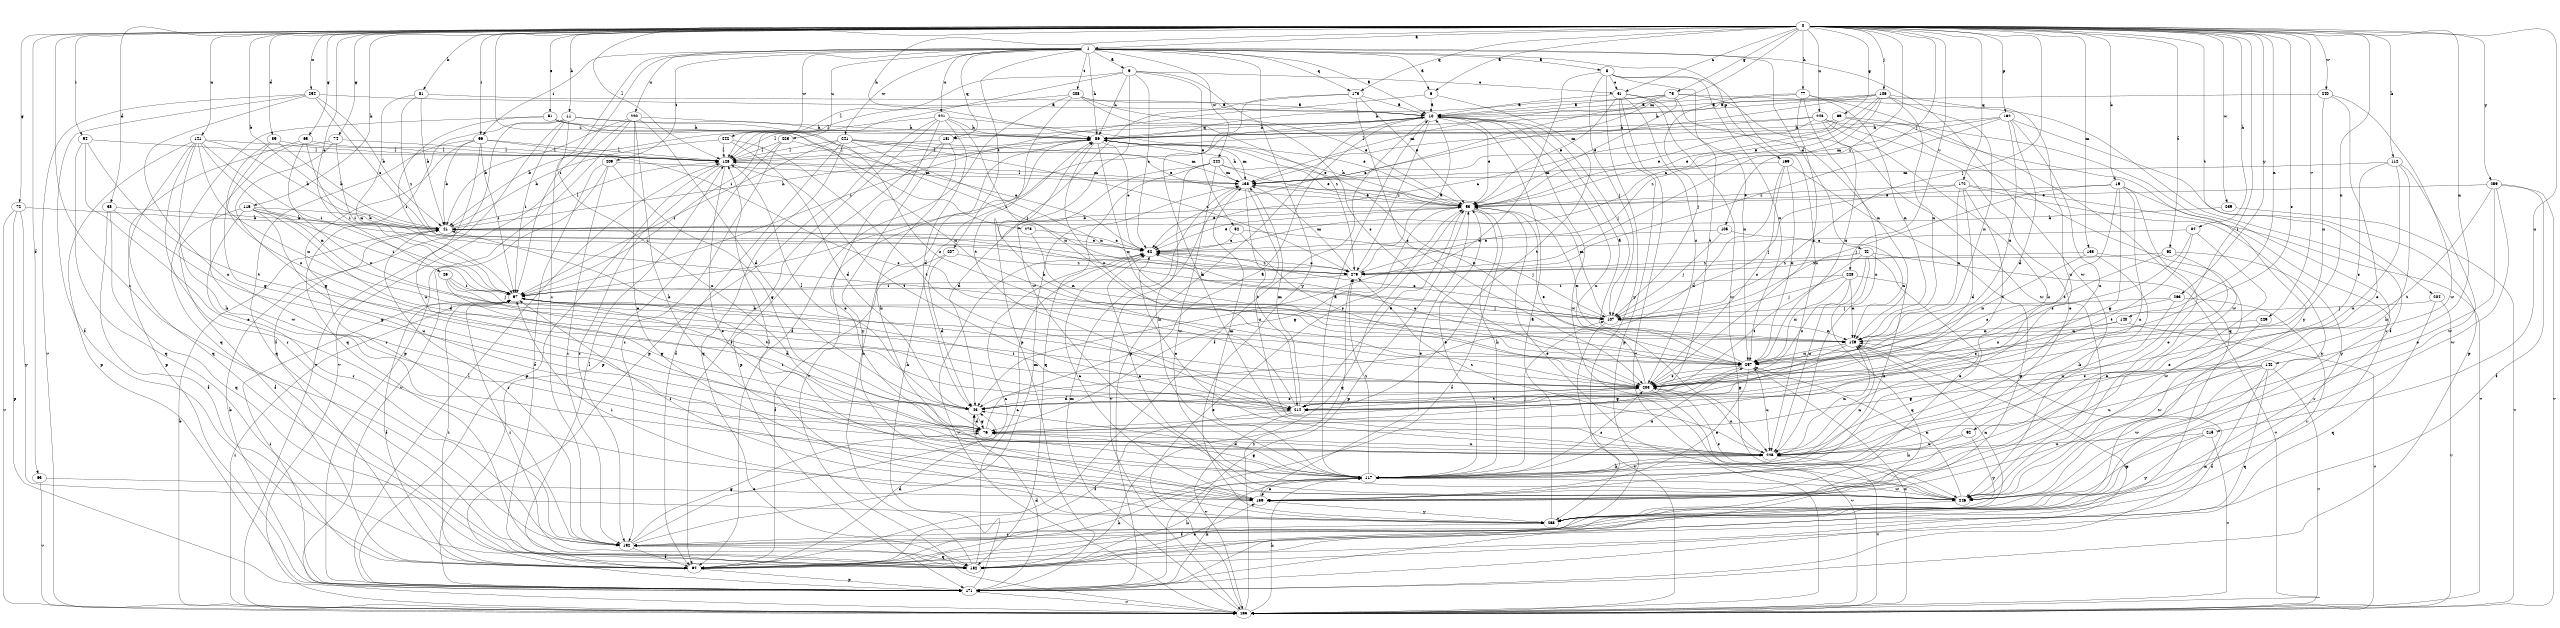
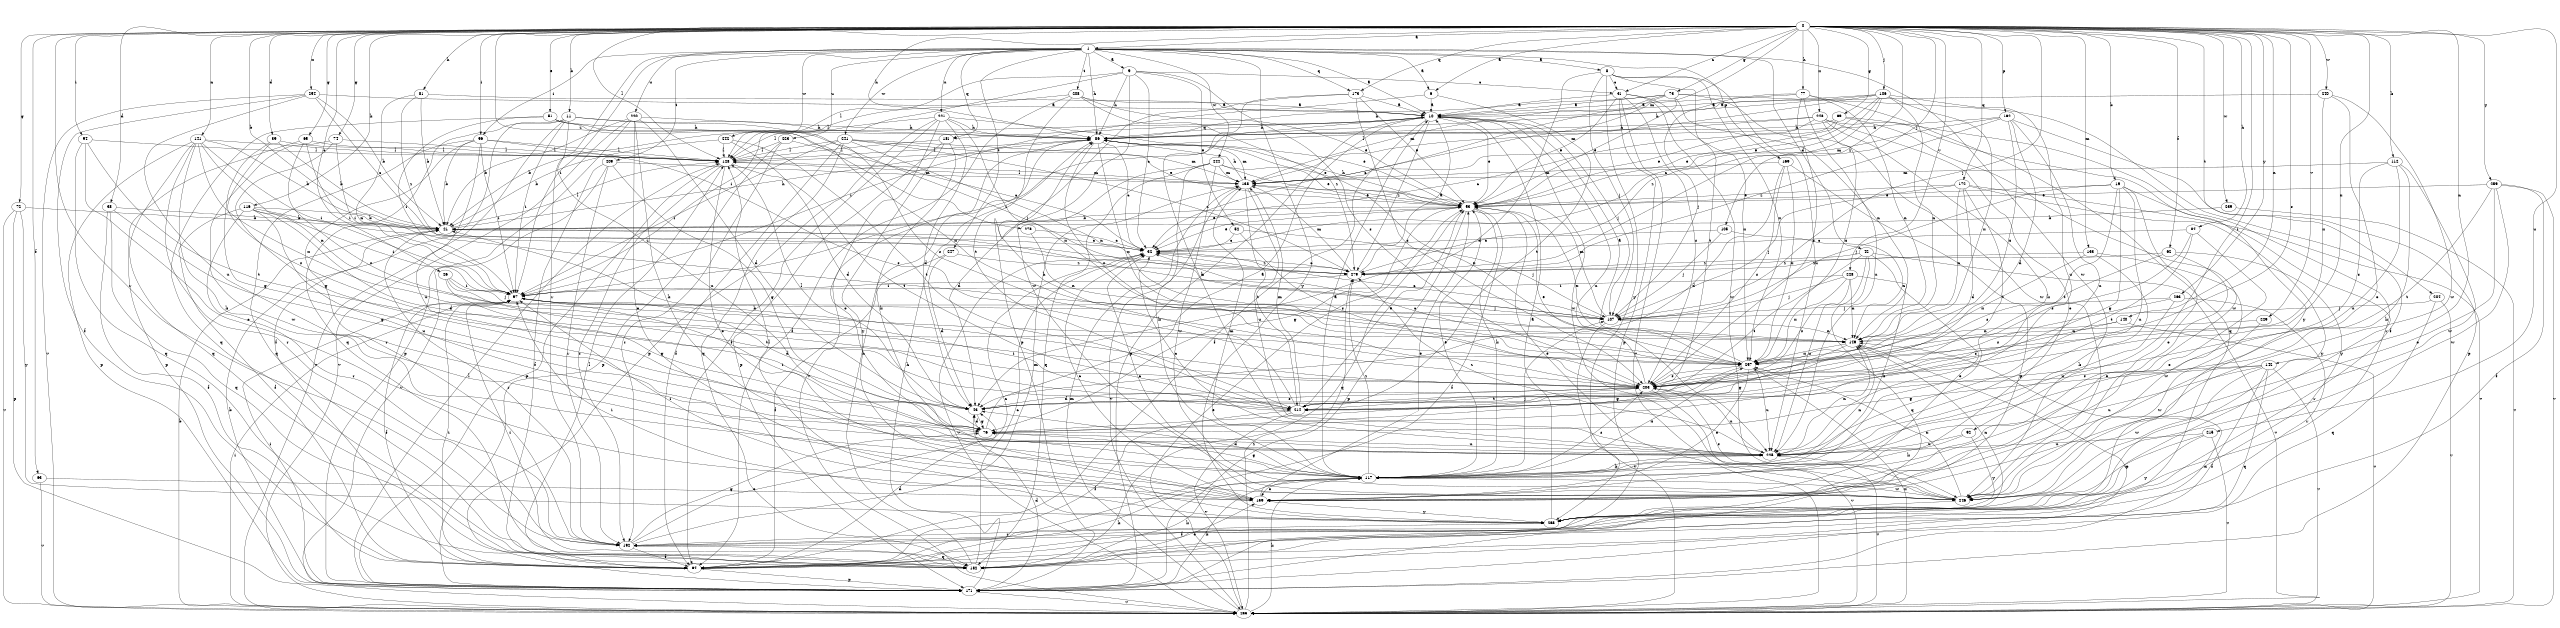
  strict digraph {
    0
    1
    6
    11
    19
    21
    26
    31
    38
    39
    51
    62
    63
    65
    69
    72
    73
    74
    77
    81
    84
    86
    92
    94
    96
    105
    106
    107
    112
    116
    128
    133
    138
    140
    141
    142
    162
    172
    173
    192
    203
    204
    215
    228
    229
    239
    240
    248
    254
    257
    259
    263
    278
    279
    8
    9
    10
    42
    97
    169
    181
-   207
+   207 [label=247]
    208
    209
    220
    221
    223
    241
    242
    244
    246
    268
    214
    225
    64
    182
    235
    53
    76
    159
    32
    171
    149
    117
    43
    52
    0 -> 1 [label=a]
    0 -> 6 [label=a]
    0 -> 11 [label=b]
    0 -> 19 [label=b]
    0 -> 21 [label=b]
    0 -> 26 [label=c]
    0 -> 31 [label=c]
    0 -> 38 [label=d]
    0 -> 39 [label=d]
    0 -> 51 [label=e]
    0 -> 62 [label=f]
    0 -> 63 [label=f]
    0 -> 65 [label=g]
    0 -> 69 [label=g]
    0 -> 72 [label=g]
    0 -> 73 [label=g]
    0 -> 74 [label=g]
    0 -> 77 [label=h]
    0 -> 81 [label=h]
    0 -> 84 [label=h]
    0 -> 86 [label=h]
    0 -> 92 [label=i]
    0 -> 94 [label=i]
    0 -> 96 [label=i]
    0 -> 105 [label=j]
    0 -> 106 [label=j]
    0 -> 107 [label=j]
    0 -> 112 [label=k]
    0 -> 116 [label=k]
    0 -> 128 [label=l]
    0 -> 133 [label=m]
    0 -> 138 [label=m]
    0 -> 140 [label=n]
    0 -> 141 [label=n]
    0 -> 142 [label=n]
    0 -> 162 [label=p]
    0 -> 172 [label=q]
    0 -> 173 [label=q]
    0 -> 192 [label=r]
    0 -> 203 [label=s]
    0 -> 204 [label=t]
    0 -> 215 [label=u]
    0 -> 228 [label=v]
    0 -> 229 [label=v]
    0 -> 239 [label=w]
    0 -> 240 [label=w]
    0 -> 248 [label=x]
    0 -> 254 [label=x]
    0 -> 257 [label=x]
    0 -> 259 [label=y]
    0 -> 263 [label=y]
    0 -> 278 [label=z]
    0 -> 279 [label=z]
    1 -> 6 [label=a]
    1 -> 86 [label=h]
    1 -> 96 [label=i]
    1 -> 173 [label=q]
    1 -> 192 [label=r]
    1 -> 8 [label=a]
    1 -> 9 [label=a]
    1 -> 10 [label=a]
    1 -> 42 [label=d]
    1 -> 97 [label=i]
    1 -> 169 [label=p]
    1 -> 181 [label=q]
    1 -> 207 [label=t]
    1 -> 208 [label=t]
    1 -> 209 [label=t]
    1 -> 220 [label=u]
    1 -> 221 [label=u]
    1 -> 223 [label=u]
    1 -> 241 [label=w]
    1 -> 242 [label=w]
    1 -> 244 [label=w]
    1 -> 246 [label=w]
    1 -> 268 [label=y]
    6 -> 10 [label=a]
    6 -> 97 [label=i]
    6 -> 214 [label=t]
    11 -> 86 [label=h]
    11 -> 203 [label=s]
    11 -> 97 [label=i]
    11 -> 225 [label=u]
    11 -> 64 [label=f]
    11 -> 182 [label=q]
    11 -> 235 [label=v]
    19 -> 107 [label=j]
    19 -> 268 [label=y]
    19 -> 214 [label=t]
    19 -> 225 [label=u]
    19 -> 53 [label=e]
    19 -> 76 [label=g]
    19 -> 159 [label=o]
    21 -> 86 [label=h]
    21 -> 128 [label=l]
    21 -> 192 [label=r]
    21 -> 53 [label=e]
    21 -> 32 [label=c]
    26 -> 107 [label=j]
    26 -> 97 [label=i]
    26 -> 214 [label=t]
    26 -> 76 [label=g]
    31 -> 203 [label=s]
    31 -> 257 [label=x]
    31 -> 10 [label=a]
    31 -> 246 [label=w]
    31 -> 235 [label=v]
    31 -> 53 [label=e]
    31 -> 171 [label=p]
    38 -> 21 [label=b]
    38 -> 64 [label=f]
    38 -> 182 [label=q]
    38 -> 76 [label=g]
    39 -> 21 [label=b]
    39 -> 128 [label=l]
    39 -> 203 [label=s]
    39 -> 76 [label=g]
    51 -> 86 [label=h]
    51 -> 107 [label=j]
    51 -> 257 [label=x]
    51 -> 97 [label=i]
    51 -> 182 [label=q]
    62 -> 192 [label=r]
    62 -> 203 [label=s]
    62 -> 279 [label=z]
    62 -> 159 [label=o]
    63 -> 235 [label=v]
    63 -> 159 [label=o]
    65 -> 128 [label=l]
    65 -> 203 [label=s]
    65 -> 97 [label=i]
    65 -> 171 [label=p]
    69 -> 86 [label=h]
    69 -> 192 [label=r]
    69 -> 246 [label=w]
    69 -> 53 [label=e]
    69 -> 32 [label=c]
    72 -> 21 [label=b]
    72 -> 268 [label=y]
    72 -> 235 [label=v]
    72 -> 171 [label=p]
    73 -> 86 [label=h]
    73 -> 138 [label=m]
    73 -> 10 [label=a]
    73 -> 246 [label=w]
    73 -> 64 [label=f]
    73 -> 53 [label=e]
    73 -> 32 [label=c]
    73 -> 149 [label=n]
    74 -> 128 [label=l]
    74 -> 97 [label=i]
    74 -> 246 [label=w]
    74 -> 76 [label=g]
    77 -> 107 [label=j]
    77 -> 203 [label=s]
    77 -> 10 [label=a]
    77 -> 225 [label=u]
    77 -> 182 [label=q]
    77 -> 149 [label=n]
    81 -> 21 [label=b]
    81 -> 279 [label=z]
    81 -> 10 [label=a]
    81 -> 149 [label=n]
    84 -> 203 [label=s]
    84 -> 214 [label=t]
    84 -> 159 [label=o]
    84 -> 32 [label=c]
    86 -> 128 [label=l]
    86 -> 138 [label=m]
    86 -> 203 [label=s]
    86 -> 257 [label=x]
    86 -> 235 [label=v]
    86 -> 53 [label=e]
    86 -> 32 [label=c]
    92 -> 268 [label=y]
    92 -> 225 [label=u]
    92 -> 117 [label=k]
    94 -> 128 [label=l]
    94 -> 214 [label=t]
    94 -> 182 [label=q]
    94 -> 159 [label=o]
    96 -> 21 [label=b]
    96 -> 128 [label=l]
    96 -> 192 [label=r]
    96 -> 203 [label=s]
    96 -> 97 [label=i]
    96 -> 225 [label=u]
    96 -> 182 [label=q]
    105 -> 107 [label=j]
    105 -> 32 [label=c]
    105 -> 149 [label=n]
    106 -> 86 [label=h]
    106 -> 138 [label=m]
    106 -> 257 [label=x]
    106 -> 279 [label=z]
    106 -> 10 [label=a]
    106 -> 225 [label=u]
    106 -> 53 [label=e]
    106 -> 32 [label=c]
    106 -> 149 [label=n]
    107 -> 21 [label=b]
    107 -> 138 [label=m]
    107 -> 235 [label=v]
    107 -> 32 [label=c]
    107 -> 149 [label=n]
    112 -> 138 [label=m]
    112 -> 203 [label=s]
    112 -> 246 [label=w]
    112 -> 225 [label=u]
    112 -> 117 [label=k]
    116 -> 21 [label=b]
    116 -> 192 [label=r]
    116 -> 279 [label=z]
    116 -> 97 [label=i]
    116 -> 225 [label=u]
    116 -> 64 [label=f]
    116 -> 43 [label=d]
    128 -> 138 [label=m]
    128 -> 192 [label=r]
    128 -> 214 [label=t]
    128 -> 159 [label=o]
    128 -> 171 [label=p]
    133 -> 257 [label=x]
    133 -> 279 [label=z]
    133 -> 246 [label=w]
    133 -> 117 [label=k]
    138 -> 86 [label=h]
    138 -> 128 [label=l]
    138 -> 214 [label=t]
    138 -> 225 [label=u]
    138 -> 235 [label=v]
    138 -> 53 [label=e]
    140 -> 203 [label=s]
    140 -> 235 [label=v]
    140 -> 149 [label=n]
    141 -> 21 [label=b]
    141 -> 128 [label=l]
    141 -> 192 [label=r]
    141 -> 257 [label=x]
    141 -> 97 [label=i]
    141 -> 182 [label=q]
    141 -> 171 [label=p]
    141 -> 149 [label=n]
    141 -> 117 [label=k]
    142 -> 203 [label=s]
    142 -> 246 [label=w]
    142 -> 225 [label=u]
    142 -> 64 [label=f]
    142 -> 182 [label=q]
    142 -> 235 [label=v]
    142 -> 76 [label=g]
    162 -> 86 [label=h]
    162 -> 138 [label=m]
    162 -> 257 [label=x]
    162 -> 279 [label=z]
    162 -> 225 [label=u]
    162 -> 171 [label=p]
    162 -> 43 [label=d]
    172 -> 107 [label=j]
    172 -> 268 [label=y]
    172 -> 214 [label=t]
    172 -> 235 [label=v]
    172 -> 53 [label=e]
    172 -> 149 [label=n]
    172 -> 43 [label=d]
    173 -> 203 [label=s]
    173 -> 10 [label=a]
    173 -> 225 [label=u]
    173 -> 53 [label=e]
    173 -> 171 [label=p]
    192 -> 138 [label=m]
    192 -> 64 [label=f]
    192 -> 182 [label=q]
    192 -> 76 [label=g]
    192 -> 32 [label=c]
    203 -> 21 [label=b]
    203 -> 214 [label=t]
    203 -> 225 [label=u]
    203 -> 235 [label=v]
    203 -> 53 [label=e]
    203 -> 43 [label=d]
    204 -> 107 [label=j]
    204 -> 182 [label=q]
    204 -> 235 [label=v]
    215 -> 246 [label=w]
    215 -> 268 [label=y]
    215 -> 225 [label=u]
    215 -> 235 [label=v]
    228 -> 107 [label=j]
    228 -> 203 [label=s]
    228 -> 257 [label=x]
    228 -> 97 [label=i]
    228 -> 149 [label=n]
    228 -> 117 [label=k]
    229 -> 246 [label=w]
    229 -> 149 [label=n]
    239 -> 21 [label=b]
    239 -> 235 [label=v]
    240 -> 257 [label=x]
    240 -> 10 [label=a]
    240 -> 246 [label=w]
    240 -> 159 [label=o]
    248 -> 86 [label=h]
    248 -> 128 [label=l]
    248 -> 257 [label=x]
    248 -> 268 [label=y]
    248 -> 53 [label=e]
    248 -> 159 [label=o]
    248 -> 117 [label=k]
    254 -> 21 [label=b]
    254 -> 10 [label=a]
    254 -> 225 [label=u]
    254 -> 64 [label=f]
    254 -> 235 [label=v]
    254 -> 32 [label=c]
    257 -> 203 [label=s]
    257 -> 10 [label=a]
    257 -> 225 [label=u]
    257 -> 76 [label=g]
    257 -> 159 [label=o]
    257 -> 32 [label=c]
    259 -> 246 [label=w]
    259 -> 214 [label=t]
    259 -> 64 [label=f]
    259 -> 235 [label=v]
    259 -> 53 [label=e]
    259 -> 159 [label=o]
    263 -> 107 [label=j]
    263 -> 192 [label=r]
    263 -> 203 [label=s]
    263 -> 225 [label=u]
    278 -> 32 [label=c]
    278 -> 149 [label=n]
    279 -> 138 [label=m]
    279 -> 10 [label=a]
    279 -> 97 [label=i]
    279 -> 32 [label=c]
    8 -> 31 [label=c]
    8 -> 107 [label=j]
    8 -> 257 [label=x]
    8 -> 268 [label=y]
    8 -> 214 [label=t]
    8 -> 225 [label=u]
    8 -> 43 [label=d]
    9 -> 31 [label=c]
    9 -> 86 [label=h]
    9 -> 128 [label=l]
    9 -> 203 [label=s]
    9 -> 97 [label=i]
    9 -> 246 [label=w]
    9 -> 32 [label=c]
    9 -> 52 [label=e]
    10 -> 86 [label=h]
    10 -> 107 [label=j]
    10 -> 128 [label=l]
    10 -> 279 [label=z]
    10 -> 97 [label=i]
    10 -> 181 [label=q]
    10 -> 246 [label=w]
    10 -> 225 [label=u]
    10 -> 64 [label=f]
    10 -> 53 [label=e]
    10 -> 171 [label=p]
    42 -> 279 [label=z]
    42 -> 214 [label=t]
    42 -> 225 [label=u]
    42 -> 182 [label=q]
    42 -> 235 [label=v]
    42 -> 159 [label=o]
    97 -> 107 [label=j]
    97 -> 64 [label=f]
    97 -> 43 [label=d]
    169 -> 138 [label=m]
    169 -> 203 [label=s]
    169 -> 257 [label=x]
    169 -> 171 [label=p]
    169 -> 43 [label=d]
    181 -> 128 [label=l]
    181 -> 268 [label=y]
    181 -> 171 [label=p]
    181 -> 117 [label=k]
    207 -> 279 [label=z]
    207 -> 64 [label=f]
    207 -> 43 [label=d]
    208 -> 128 [label=l]
    208 -> 279 [label=z]
    208 -> 10 [label=a]
    208 -> 214 [label=t]
    208 -> 64 [label=f]
    208 -> 53 [label=e]
    209 -> 138 [label=m]
    209 -> 192 [label=r]
    209 -> 64 [label=f]
    209 -> 235 [label=v]
    209 -> 76 [label=g]
    220 -> 21 [label=b]
    220 -> 86 [label=h]
    220 -> 235 [label=v]
    220 -> 159 [label=o]
    220 -> 171 [label=p]
    220 -> 117 [label=k]
    220 -> 43 [label=d]
    221 -> 21 [label=b]
    221 -> 86 [label=h]
    221 -> 257 [label=x]
    221 -> 64 [label=f]
    221 -> 53 [label=e]
    221 -> 159 [label=o]
    221 -> 171 [label=p]
    221 -> 43 [label=d]
    223 -> 128 [label=l]
    223 -> 192 [label=r]
    223 -> 32 [label=c]
    223 -> 171 [label=p]
    241 -> 128 [label=l]
    241 -> 138 [label=m]
    241 -> 279 [label=z]
    241 -> 97 [label=i]
    241 -> 64 [label=f]
    241 -> 182 [label=q]
    241 -> 53 [label=e]
    241 -> 149 [label=n]
    242 -> 21 [label=b]
    242 -> 128 [label=l]
    242 -> 214 [label=t]
    242 -> 43 [label=d]
    244 -> 138 [label=m]
    244 -> 257 [label=x]
    244 -> 246 [label=w]
    244 -> 182 [label=q]
    244 -> 53 [label=e]
    244 -> 117 [label=k]
    244 -> 43 [label=d]
    246 -> 203 [label=s]
    246 -> 257 [label=x]
    246 -> 64 [label=f]
    246 -> 53 [label=e]
    246 -> 32 [label=c]
    268 -> 128 [label=l]
    268 -> 192 [label=r]
    268 -> 10 [label=a]
    268 -> 97 [label=i]
    268 -> 149 [label=n]
    214 -> 86 [label=h]
    214 -> 138 [label=m]
    214 -> 97 [label=i]
    214 -> 64 [label=f]
    214 -> 235 [label=v]
    214 -> 53 [label=e]
    225 -> 279 [label=z]
    225 -> 235 [label=v]
    225 -> 32 [label=c]
    225 -> 149 [label=n]
    225 -> 117 [label=k]
    64 -> 128 [label=l]
    64 -> 97 [label=i]
    64 -> 171 [label=p]
    64 -> 117 [label=k]
    64 -> 43 [label=d]
    182 -> 86 [label=h]
    182 -> 97 [label=i]
    182 -> 159 [label=o]
    182 -> 32 [label=c]
    182 -> 117 [label=k]
    235 -> 21 [label=b]
    235 -> 138 [label=m]
    235 -> 257 [label=x]
    235 -> 279 [label=z]
    235 -> 97 [label=i]
    235 -> 53 [label=e]
    235 -> 117 [label=k]
    53 -> 21 [label=b]
    53 -> 86 [label=h]
    53 -> 257 [label=x]
    53 -> 64 [label=f]
    53 -> 182 [label=q]
    53 -> 76 [label=g]
    53 -> 32 [label=e]
    53 -> 171 [label=p]
    53 -> 117 [label=k]
    76 -> 10 [label=a]
    76 -> 97 [label=i]
    76 -> 225 [label=u]
    76 -> 43 [label=d]
    159 -> 97 [label=i]
    159 -> 268 [label=y]
    159 -> 53 [label=e]
    159 -> 32 [label=c]
    32 -> 279 [label=z]
    32 -> 235 [label=v]
    171 -> 21 [label=b]
    171 -> 86 [label=h]
    171 -> 128 [label=l]
    171 -> 97 [label=i]
    171 -> 235 [label=v]
    171 -> 149 [label=n]
    171 -> 117 [label=k]
    171 -> 43 [label=d]
    149 -> 257 [label=x]
    149 -> 76 [label=g]
    149 -> 171 [label=p]
    117 -> 107 [label=j]
    117 -> 138 [label=m]
    117 -> 203 [label=s]
    117 -> 257 [label=x]
    117 -> 279 [label=z]
    117 -> 10 [label=a]
    117 -> 246 [label=w]
    117 -> 53 [label=e]
    117 -> 76 [label=g]
    117 -> 159 [label=o]
    117 -> 149 [label=n]
    117 -> 43 [label=d]
    43 -> 128 [label=l]
    43 -> 203 [label=s]
    43 -> 76 [label=g]
    52 -> 107 [label=j]
    52 -> 203 [label=s]
    52 -> 32 [label=c]
  }
